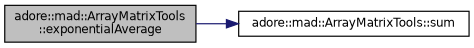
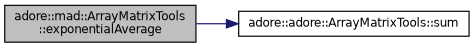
  digraph {
    rankdir=LR
    node [color=black fontname=Helvetica fontsize=10 shape=record style=filled]
    n1 [fillcolor=grey75 fontcolor=black height=0.2 label="adore::mad::ArrayMatrixTools\l::exponentialAverage" width=0.4]
-   n2 [fillcolor=white height=0.2 label="adore::mad::ArrayMatrixTools::sum" width=0.4]
+   n2 [fillcolor=white height=0.2 label="adore::adore::ArrayMatrixTools::sum" width=0.4]
    n1 -> n2 [color=midnightblue fontname=Helvetica fontsize=10 labelfontname=Helvetica labelfontsize=10 style=solid]
  }
